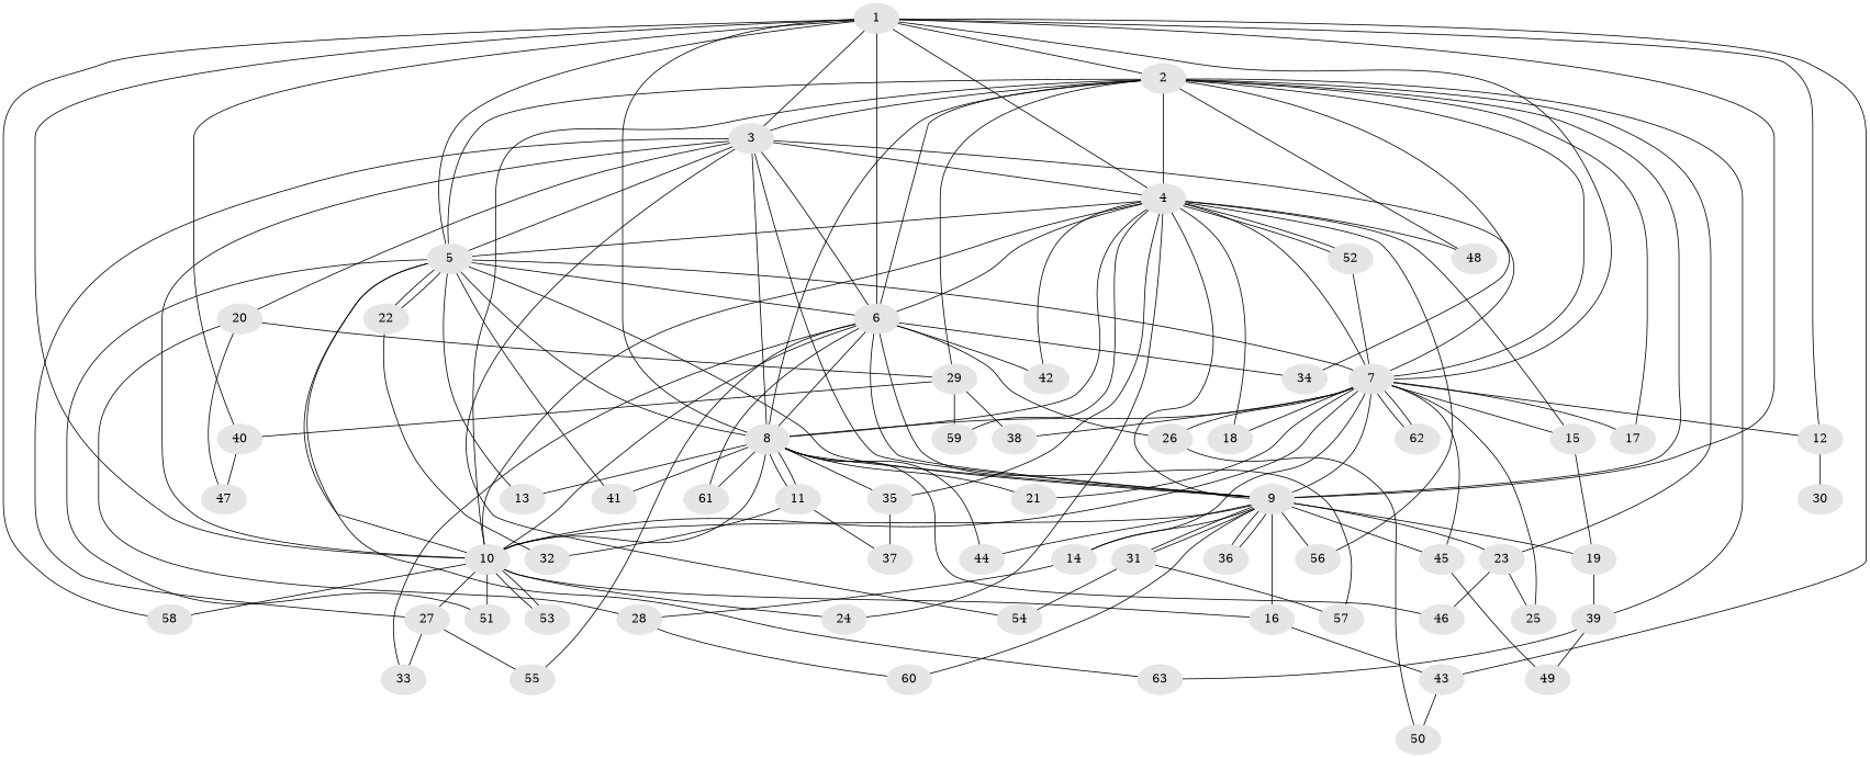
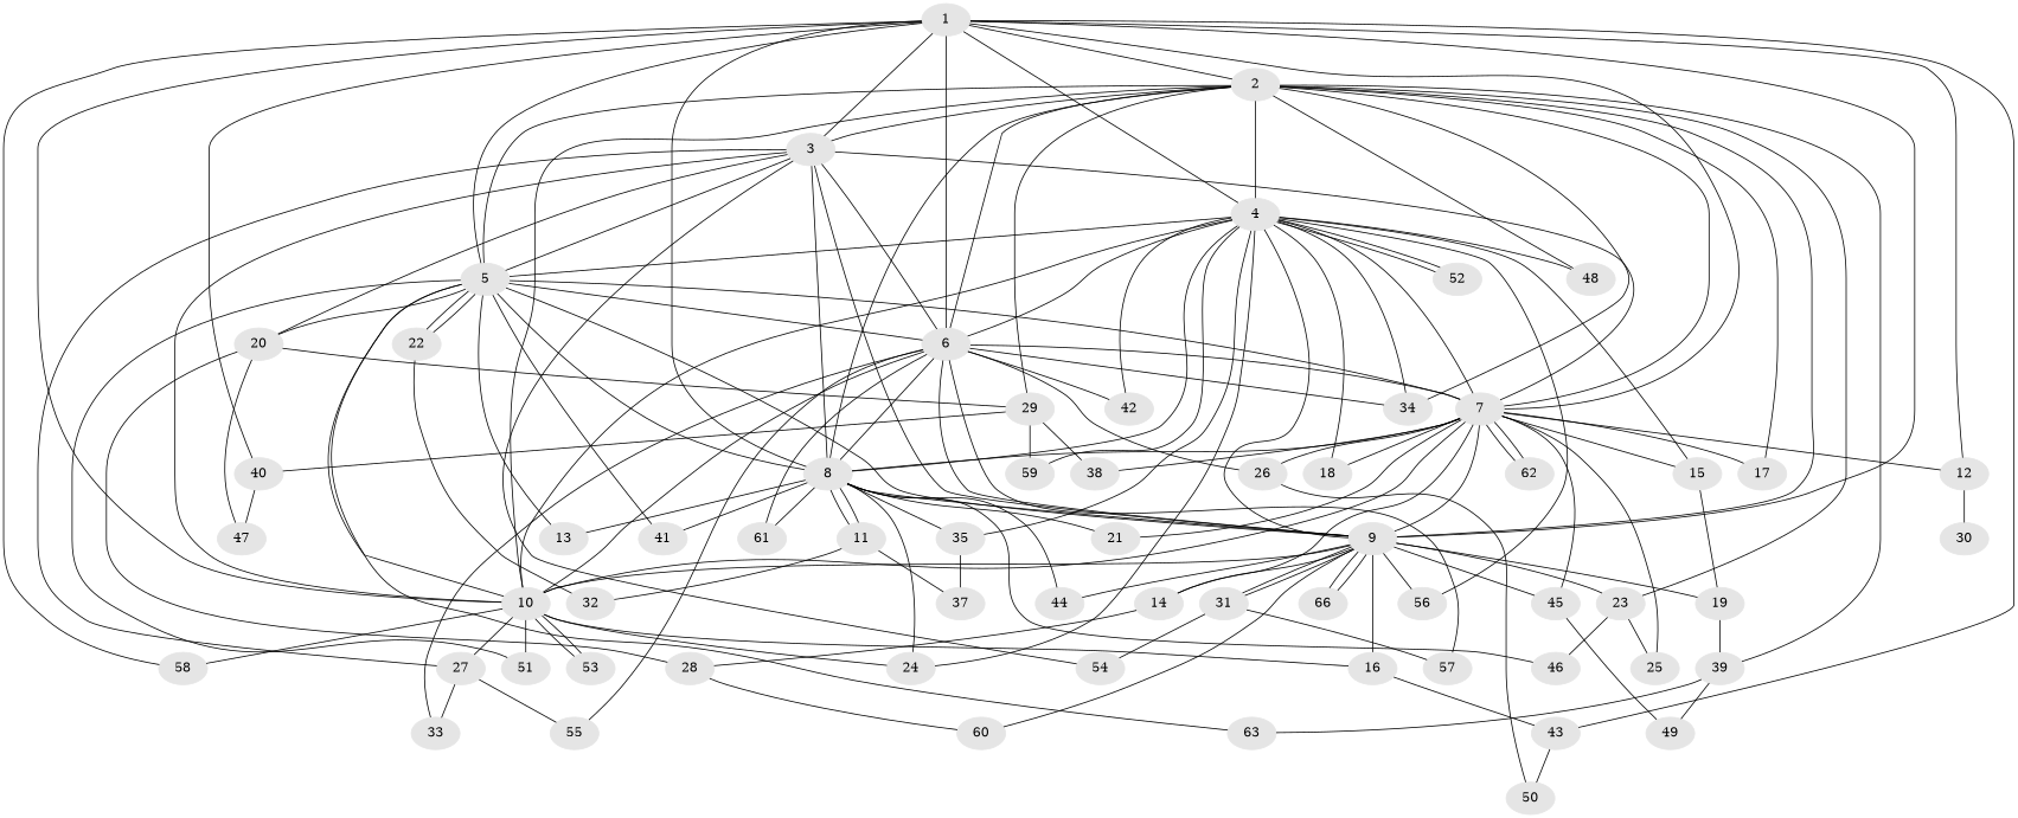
  graph {
    node [color=gray90 style=filled]
    1
    2
    3
    4
    5
    6
    7
    8
    9
    10
    12
    40
    43
    58
    17
    23
    29
    34
    39
    48
    20
    27
    54
    15
    18
    24
    35
    42
    52
    56
    59
    13
    22
    41
    51
    63
    26
    33
    55
    57
    61
    14
    21
    25
    38
    45
    62
    11
    44
    46
    16
    19
    31
-   36
+   36 [label=66]
    60
    53
    30
    47
    50
    49
    28
    37
    32
    1 -- 2
    1 -- 3
    1 -- 4
    1 -- 5
    1 -- 6
    1 -- 7
    1 -- 8
    1 -- 9
    1 -- 10
    1 -- 12
    1 -- 40
    1 -- 43
    1 -- 58
    2 -- 3
    2 -- 4
    2 -- 5
    2 -- 6
    2 -- 7
    2 -- 8
    2 -- 9
    2 -- 10
    2 -- 17
    2 -- 23
    2 -- 29
    2 -- 34
    2 -- 39
    2 -- 48
-   3 -- 4
+   34 -- 4
    3 -- 5
    3 -- 6
    3 -- 7
    3 -- 8
    3 -- 9
    3 -- 10
    3 -- 20
    3 -- 27
    3 -- 54
    4 -- 5
    4 -- 6
    4 -- 7
    4 -- 8
    4 -- 9
    4 -- 10
    4 -- 48
    4 -- 15
    4 -- 18
    4 -- 24
    4 -- 35
    4 -- 42
    4 -- 52
    4 -- 52
    4 -- 56
    4 -- 59
    5 -- 6
    5 -- 7
    5 -- 8
    5 -- 9
    5 -- 10
+   5 -- 20
    5 -- 13
    5 -- 22
    5 -- 22
    5 -- 41
    5 -- 51
    5 -- 63
-   52 -- 7
+   6 -- 7
    6 -- 8
    6 -- 9
    6 -- 10
    6 -- 34
    6 -- 42
    6 -- 26
    6 -- 33
    6 -- 55
    6 -- 57
    6 -- 61
    7 -- 8
    7 -- 9
    7 -- 10
    7 -- 12
    7 -- 17
    7 -- 15
    7 -- 18
    7 -- 26
    7 -- 14
    7 -- 21
    7 -- 25
    7 -- 38
    7 -- 45
    7 -- 62
    7 -- 62
    8 -- 9
-   8 -- 10
+   8 -- 24
    8 -- 35
    8 -- 13
    8 -- 41
    8 -- 61
    8 -- 21
    8 -- 11
    8 -- 11
    8 -- 44
    8 -- 46
    9 -- 10
    9 -- 23
    9 -- 56
    9 -- 14
    9 -- 45
    9 -- 44
    9 -- 16
    9 -- 19
    9 -- 31
    9 -- 31
    9 -- 36
    9 -- 36
    9 -- 60
    10 -- 58
    10 -- 27
    10 -- 24
    10 -- 51
    10 -- 16
    10 -- 53
    10 -- 53
    12 -- 30
    40 -- 47
    43 -- 50
    23 -- 25
    23 -- 46
    29 -- 40
    29 -- 59
    29 -- 38
    39 -- 63
    39 -- 49
    20 -- 29
    20 -- 47
    20 -- 28
    27 -- 33
    27 -- 55
    15 -- 19
    35 -- 37
    22 -- 32
    26 -- 50
    14 -- 28
    45 -- 49
    11 -- 37
    11 -- 32
    16 -- 43
    19 -- 39
    31 -- 54
    31 -- 57
    28 -- 60
  }
